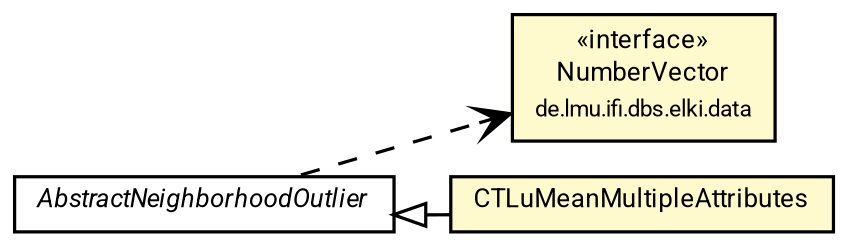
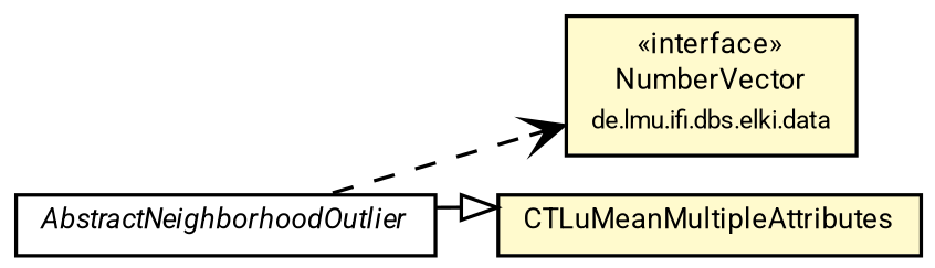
  digraph {
    nodesep=0.15
    rankdir=LR
    ranksep=0.25
    node [fontcolor=black fontname=Roboto fontsize=8 margin=0 shape=plaintext]
    edge [color=black fontname=Roboto fontsize=7 labelfontname=Roboto labelfontsize=7]
    n1 [height=0 label=<<table title="de.lmu.ifi.dbs.elki.data.NumberVector" border="0" cellborder="1" cellspacing="0" cellpadding="2" bgcolor="LemonChiffon" href="../../../data/NumberVector.html" target="_parent"> 		<tr><td><table border="0" cellspacing="0" cellpadding="1"> 		<tr><td align="center" balign="center"> &#171;interface&#187; </td></tr> 		<tr><td align="center" balign="center"> <font face="Roboto">NumberVector</font> </td></tr> 		<tr><td align="center" balign="center"> <font face="Roboto" point-size="7.0">de.lmu.ifi.dbs.elki.data</font> </td></tr> 		</table></td></tr> 		</table>> width=0]
    n2 [height=0 label=<<table title="de.lmu.ifi.dbs.elki.algorithm.outlier.spatial.AbstractNeighborhoodOutlier" border="0" cellborder="1" cellspacing="0" cellpadding="2" href="AbstractNeighborhoodOutlier.html" target="_parent"> 		<tr><td><table border="0" cellspacing="0" cellpadding="1"> 		<tr><td align="center" balign="center"> <font face="Roboto"><i>AbstractNeighborhoodOutlier</i></font> </td></tr> 		</table></td></tr> 		</table>> width=0]
    n3 [height=0 label=<<table title="de.lmu.ifi.dbs.elki.algorithm.outlier.spatial.CTLuMeanMultipleAttributes" border="0" cellborder="1" cellspacing="0" cellpadding="2" bgcolor="lemonChiffon" href="CTLuMeanMultipleAttributes.html" target="_parent"> 		<tr><td><table border="0" cellspacing="0" cellpadding="1"> 		<tr><td align="center" balign="center"> <font face="Roboto">CTLuMeanMultipleAttributes</font> </td></tr> 		</table></td></tr> 		</table>> width=0]
    n2 -> n1 [arrowhead=open style=dashed weight=0]
-   n2 -> n3 [arrowtail=empty dir=back weight=10]
+   n3 -> n2 [arrowtail=empty dir=back weight=10]
  }
